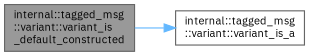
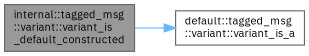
  digraph {
    rankdir=LR
    fontname="IBM Plex Sans"
    node [fontname="IBM Plex Sans" fontsize=10 shape=box style=filled]
    n1 [color=gray40 fillcolor=grey60 fontcolor=black height=0.2 label="internal::tagged_msg\l::variant::variant_is\l_default_constructed" width=0.4]
-   n2 [color=grey40 fillcolor=white height=0.2 label="internal::tagged_msg\l::variant::variant_is_a" width=0.4]
+   n2 [color=grey40 fillcolor=white height=0.2 label="default::tagged_msg\l::variant::variant_is_a" width=0.4]
    n1 -> n2 [color=steelblue1 fontname="IBM Plex Sans" fontsize=10 labelfontname=Helvetica labelfontsize=10 style=solid]
  }
